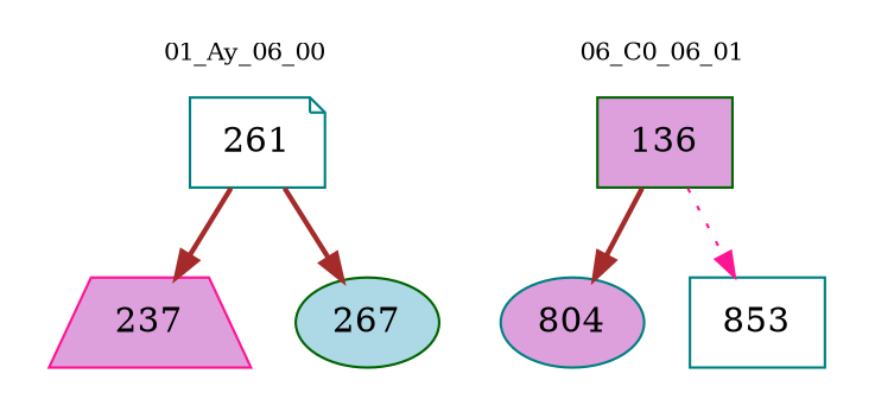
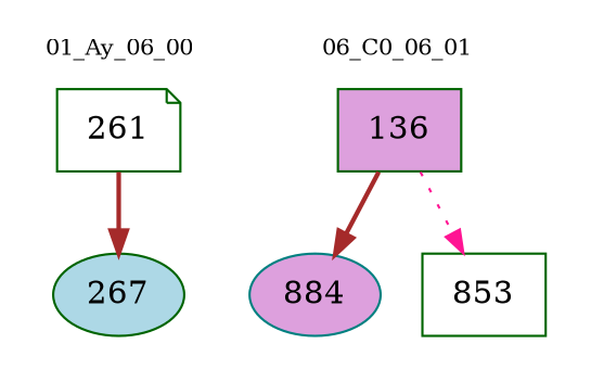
  digraph {
    node [color=darkgreen fillcolor=plum shape=ellipse style=filled]
    edge [color=brown style=bold]
-   n1 [color=teal fillcolor=white label=261 shape=note]
-   n2 [color=deeppink label=237 shape=trapezium]
+   n1 [fillcolor=white label=261 shape=note]
    n3 [fillcolor=lightblue label=267]
    n4 [label=136 shape=box]
-   n5 [color=teal label=804]
-   n6 [color=teal fillcolor=white label=853 shape=box]
+   n5 [color=teal label=884]
+   n6 [fillcolor=white label=853 shape=box]
    subgraph cluster_1 {
      color=white
      fontsize=10
      label="01_Ay_06_00"
      n1
-     n2
      n3
    }
    subgraph cluster_2 {
      color=white
      fontsize=10
      label="06_C0_06_01"
      n4
      n5
      n6
    }
-   n1 -> n2
    n1 -> n3
    n4 -> n5
    n4 -> n6 [color=deeppink style=dotted]
  }
